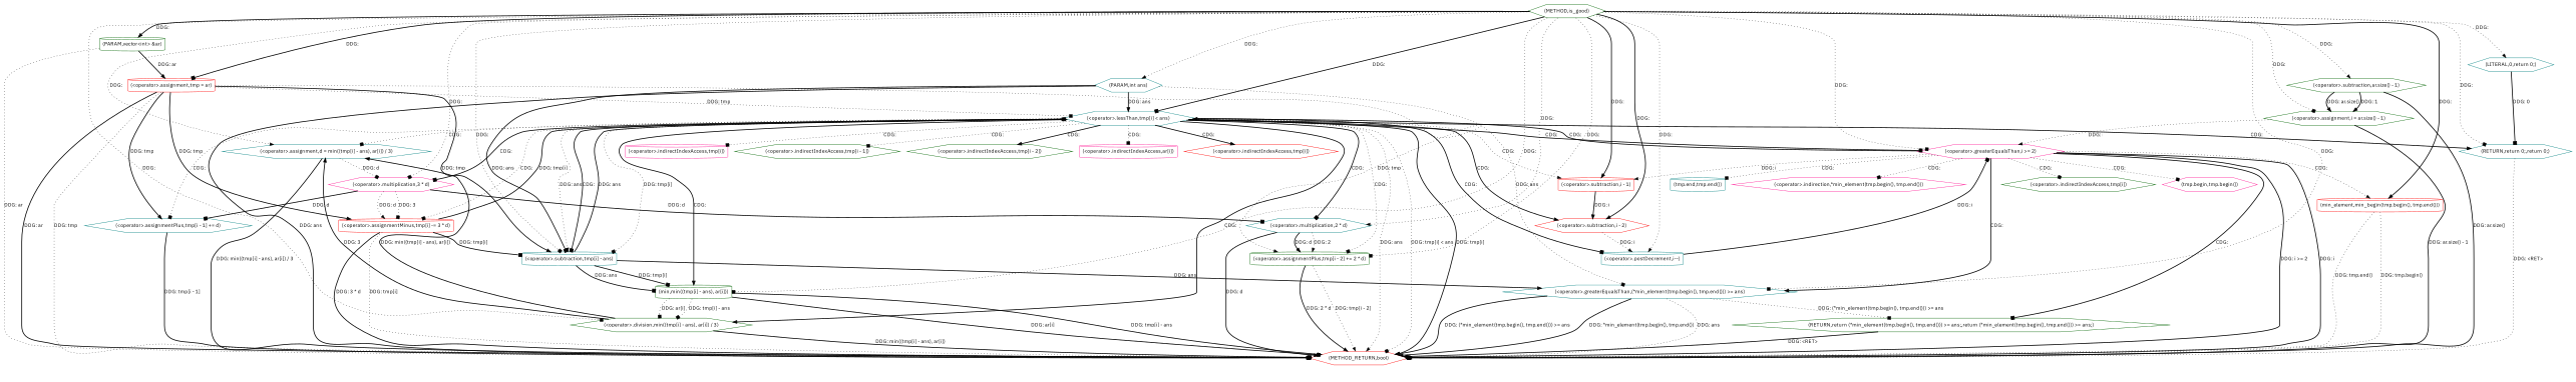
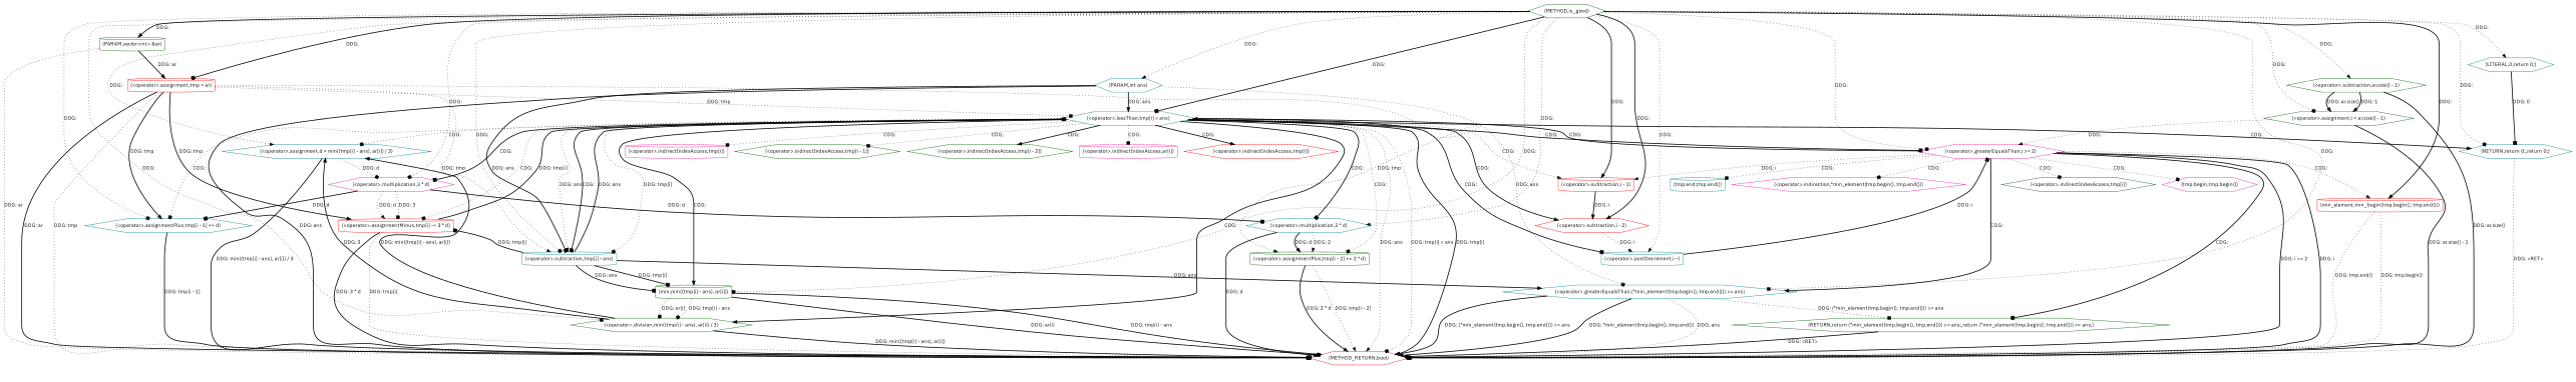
  digraph {
    fontname="IBM Plex Sans"
    node [color=darkgreen fontname="IBM Plex Sans" shape=hexagon]
    edge [arrowhead=box fontname="IBM Plex Sans" style=bold]
    n1 [label="(METHOD,is_good)"]
    n2 [label="(PARAM,vector<int> &ar)" shape=cylinder]
    n3 [color=teal label="(PARAM,int ans)"]
    n4 [color=red label="(<operator>.assignment,tmp = ar)" shape=cylinder]
    n5 [label="(<operator>.assignment,i = ar.size() - 1)"]
    n6 [color=deeppink label="(<operator>.greaterEqualsThan,i >= 2)"]
    n7 [color=teal label="(<operator>.postDecrement,i--)" shape=cylinder]
    n8 [color=teal label="(<operator>.greaterEqualsThan,(*min_element(tmp.begin(), tmp.end())) >= ans)"]
    n9 [color=teal label="(<operator>.assignment,d = min((tmp[i] - ans), ar[i]) / 3)"]
    n10 [color=teal label="(<operator>.assignmentPlus,tmp[i - 1] += d)"]
    n11 [label="(<operator>.subtraction,ar.size() - 1)"]
    n12 [color=teal label="(<operator>.lessThan,tmp[i] < ans)"]
    n13 [color=teal label="(RETURN,return 0;,return 0;)"]
    n14 [color=teal label="(LITERAL,0,return 0;)"]
    n15 [label="(<operator>.division,min((tmp[i] - ans), ar[i]) / 3)"]
    n16 [color=deeppink label="(<operator>.multiplication,3 * d)"]
    n17 [color=teal label="(<operator>.multiplication,2 * d)"]
    n18 [color=red label="(min_element,min_begin(tmp.begin(), tmp.end()))" shape=cylinder]
    n19 [label="(min,min((tmp[i] - ans), ar[i]))" shape=cylinder]
    n20 [color=red label="(<operator>.subtraction,i - 1)" shape=cylinder]
    n21 [color=red label="(<operator>.subtraction,i - 2)"]
    n22 [color=teal label="(<operator>.subtraction,tmp[i] - ans)" shape=cylinder]
    n23 [color=red label="(METHOD_RETURN,bool)"]
    n24 [color=red label="(<operator>.assignmentMinus,tmp[i] -= 3 * d)" shape=cylinder]
    n25 [label="(<operator>.assignmentPlus,tmp[i - 2] += 2 * d)" shape=cylinder]
    n26 [label="(RETURN,return (*min_element(tmp.begin(), tmp.end())) >= ans;,return (*min_element(tmp.begin(), tmp.end())) >= ans;)"]
    n27 [color=deeppink label="(<operator>.indirection,*min_element(tmp.begin(), tmp.end()))"]
    n28 [label="(<operator>.indirectIndexAccess,tmp[i])"]
    n29 [color=deeppink label="(tmp.begin,tmp.begin())"]
    n30 [color=teal label="(tmp.end,tmp.end())" shape=cylinder]
    n31 [color=deeppink label="(<operator>.indirectIndexAccess,tmp[i])" shape=cylinder]
    n32 [label="(<operator>.indirectIndexAccess,tmp[i - 1])"]
    n33 [label="(<operator>.indirectIndexAccess,tmp[i - 2])"]
    n34 [color=deeppink label="(<operator>.indirectIndexAccess,ar[i])" shape=cylinder]
    n35 [color=red label="(<operator>.indirectIndexAccess,tmp[i])"]
    n1 -> n2 [arrowhead=normal label="DDG: "]
    n1 -> n3 [arrowhead=normal label="DDG: " style=dotted]
    n1 -> n4 [label="DDG: "]
    n1 -> n5 [label="DDG: " style=dotted]
    n1 -> n6 [label="DDG: " style=dotted]
    n1 -> n7 [arrowhead=normal label="DDG: " style=dotted]
    n1 -> n8 [label="DDG: " style=dotted]
    n1 -> n9 [arrowhead=normal label="DDG: " style=dotted]
-   n1 -> n25 [label="DDG: " style=dotted]
+   n1 -> n10 [label="DDG: " style=dotted]
    n1 -> n11 [arrowhead=normal label="DDG: " style=dotted]
    n1 -> n12 [label="DDG: "]
    n1 -> n13 [label="DDG: " style=dotted]
    n1 -> n14 [arrowhead=normal label="DDG: " style=dotted]
    n1 -> n15 [label="DDG: " style=dotted]
    n1 -> n16 [label="DDG: " style=dotted]
    n1 -> n17 [arrowhead=normal label="DDG: " style=dotted]
    n1 -> n18 [arrowhead=normal label="DDG: "]
    n1 -> n19 [label="DDG: " style=dotted]
    n1 -> n20 [arrowhead=normal label="DDG: "]
    n1 -> n21 [arrowhead=normal label="DDG: "]
    n1 -> n22 [label="DDG: " style=dotted]
    n2 -> n4 [arrowhead=normal label="DDG: ar"]
    n2 -> n23 [arrowhead=normal label="DDG: ar" style=dotted]
    n3 -> n8 [label="DDG: ans" style=dotted]
    n3 -> n12 [arrowhead=normal label="DDG: ans"]
    n3 -> n22 [label="DDG: ans"]
    n3 -> n23 [label="DDG: ans"]
    n4 -> n10 [arrowhead=normal label="DDG: tmp"]
    n4 -> n12 [label="DDG: tmp" style=dotted]
-   n4 -> n22 [arrowhead=normal label="DDG: tmp"]
+   n4 -> n22 [arrowhead=normal label="DDG: tmp" style=dotted]
    n4 -> n23 [arrowhead=normal label="DDG: tmp" style=dotted]
    n4 -> n23 [label="DDG: ar"]
    n4 -> n24 [arrowhead=normal label="DDG: tmp"]
    n4 -> n25 [arrowhead=normal label="DDG: tmp" style=dotted]
    n5 -> n6 [arrowhead=normal label="DDG: i" style=dotted]
    n5 -> n23 [arrowhead=normal label="DDG: ar.size() - 1"]
    n6 -> n8 [arrowhead=normal label="CDG: "]
    n6 -> n12 [arrowhead=normal label="CDG: "]
    n6 -> n18 [arrowhead=normal label="CDG: " style=dotted]
    n6 -> n20 [arrowhead=normal label="DDG: i" style=dotted]
    n6 -> n23 [label="DDG: i"]
    n6 -> n23 [label="DDG: i >= 2"]
    n6 -> n26 [label="CDG: "]
    n6 -> n27 [label="CDG: " style=dotted]
    n6 -> n28 [label="CDG: " style=dotted]
    n6 -> n29 [label="CDG: " style=dotted]
    n6 -> n30 [label="CDG: " style=dotted]
    n7 -> n6 [label="DDG: i"]
    n8 -> n23 [arrowhead=normal label="DDG: *min_element(tmp.begin(), tmp.end())"]
    n8 -> n23 [label="DDG: ans" style=dotted]
    n8 -> n23 [arrowhead=normal label="DDG: (*min_element(tmp.begin(), tmp.end())) >= ans"]
    n8 -> n26 [label="DDG: (*min_element(tmp.begin(), tmp.end())) >= ans" style=dotted]
    n9 -> n16 [label="DDG: d" style=dotted]
    n9 -> n23 [label="DDG: min((tmp[i] - ans), ar[i]) / 3"]
    n10 -> n23 [arrowhead=normal label="DDG: tmp[i - 1]"]
    n11 -> n5 [arrowhead=normal label="DDG: ar.size()"]
    n11 -> n5 [arrowhead=normal label="DDG: 1"]
    n11 -> n23 [label="DDG: ar.size()"]
    n12 -> n6 [label="CDG: "]
    n12 -> n7 [label="CDG: "]
    n12 -> n9 [label="CDG: " style=dotted]
    n12 -> n10 [label="CDG: " style=dotted]
    n12 -> n13 [arrowhead=normal label="CDG: "]
    n12 -> n15 [arrowhead=normal label="CDG: "]
    n12 -> n16 [label="CDG: "]
    n12 -> n17 [label="CDG: "]
    n12 -> n19 [arrowhead=normal label="CDG: "]
    n12 -> n20 [arrowhead=normal label="CDG: " style=dotted]
    n12 -> n21 [arrowhead=normal label="CDG: "]
    n12 -> n22 [label="DDG: tmp[i]" style=dotted]
    n12 -> n22 [arrowhead=normal label="DDG: ans" style=dotted]
    n12 -> n22 [label="CDG: "]
    n12 -> n23 [arrowhead=normal label="DDG: tmp[i]"]
    n12 -> n23 [arrowhead=normal label="DDG: ans" style=dotted]
    n12 -> n23 [label="DDG: tmp[i] < ans" style=dotted]
    n12 -> n24 [label="CDG: " style=dotted]
    n12 -> n25 [label="CDG: " style=dotted]
    n12 -> n31 [label="CDG: " style=dotted]
    n12 -> n32 [label="CDG: " style=dotted]
    n12 -> n33 [arrowhead=normal label="CDG: "]
    n12 -> n34 [label="CDG: " style=dotted]
    n12 -> n35 [arrowhead=normal label="CDG: "]
    n13 -> n23 [label="DDG: <RET>" style=dotted]
    n14 -> n13 [label="DDG: 0"]
    n15 -> n9 [arrowhead=normal label="DDG: min((tmp[i] - ans), ar[i])"]
    n15 -> n9 [arrowhead=normal label="DDG: 3"]
    n15 -> n23 [arrowhead=normal label="DDG: min((tmp[i] - ans), ar[i])"]
    n16 -> n10 [label="DDG: d"]
    n16 -> n17 [label="DDG: d"]
    n16 -> n24 [label="DDG: 3" style=dotted]
    n16 -> n24 [arrowhead=normal label="DDG: d" style=dotted]
    n17 -> n23 [arrowhead=normal label="DDG: d"]
    n17 -> n25 [arrowhead=normal label="DDG: 2" style=dotted]
    n17 -> n25 [arrowhead=normal label="DDG: d"]
    n18 -> n23 [label="DDG: tmp.begin()" style=dotted]
    n18 -> n23 [arrowhead=normal label="DDG: tmp.end()" style=dotted]
    n19 -> n15 [label="DDG: ar[i]" style=dotted]
    n19 -> n15 [label="DDG: tmp[i] - ans" style=dotted]
    n19 -> n23 [arrowhead=normal label="DDG: tmp[i] - ans"]
    n19 -> n23 [label="DDG: ar[i]"]
    n20 -> n21 [arrowhead=normal label="DDG: i"]
    n21 -> n7 [arrowhead=normal label="DDG: i" style=dotted]
    n22 -> n8 [arrowhead=normal label="DDG: ans"]
    n22 -> n12 [label="DDG: ans"]
    n22 -> n19 [label="DDG: ans"]
    n22 -> n19 [label="DDG: tmp[i]"]
-   n24 -> n22 [label="DDG: tmp[i]"]
+   n22 -> n24 [label="DDG: tmp[i]"]
    n24 -> n12 [arrowhead=normal label="DDG: tmp[i]"]
    n24 -> n23 [label="DDG: tmp[i]" style=dotted]
    n24 -> n23 [label="DDG: 3 * d"]
    n25 -> n23 [arrowhead=normal label="DDG: tmp[i - 2]" style=dotted]
    n25 -> n23 [arrowhead=normal label="DDG: 2 * d"]
    n26 -> n23 [arrowhead=normal label="DDG: <RET>"]
  }
